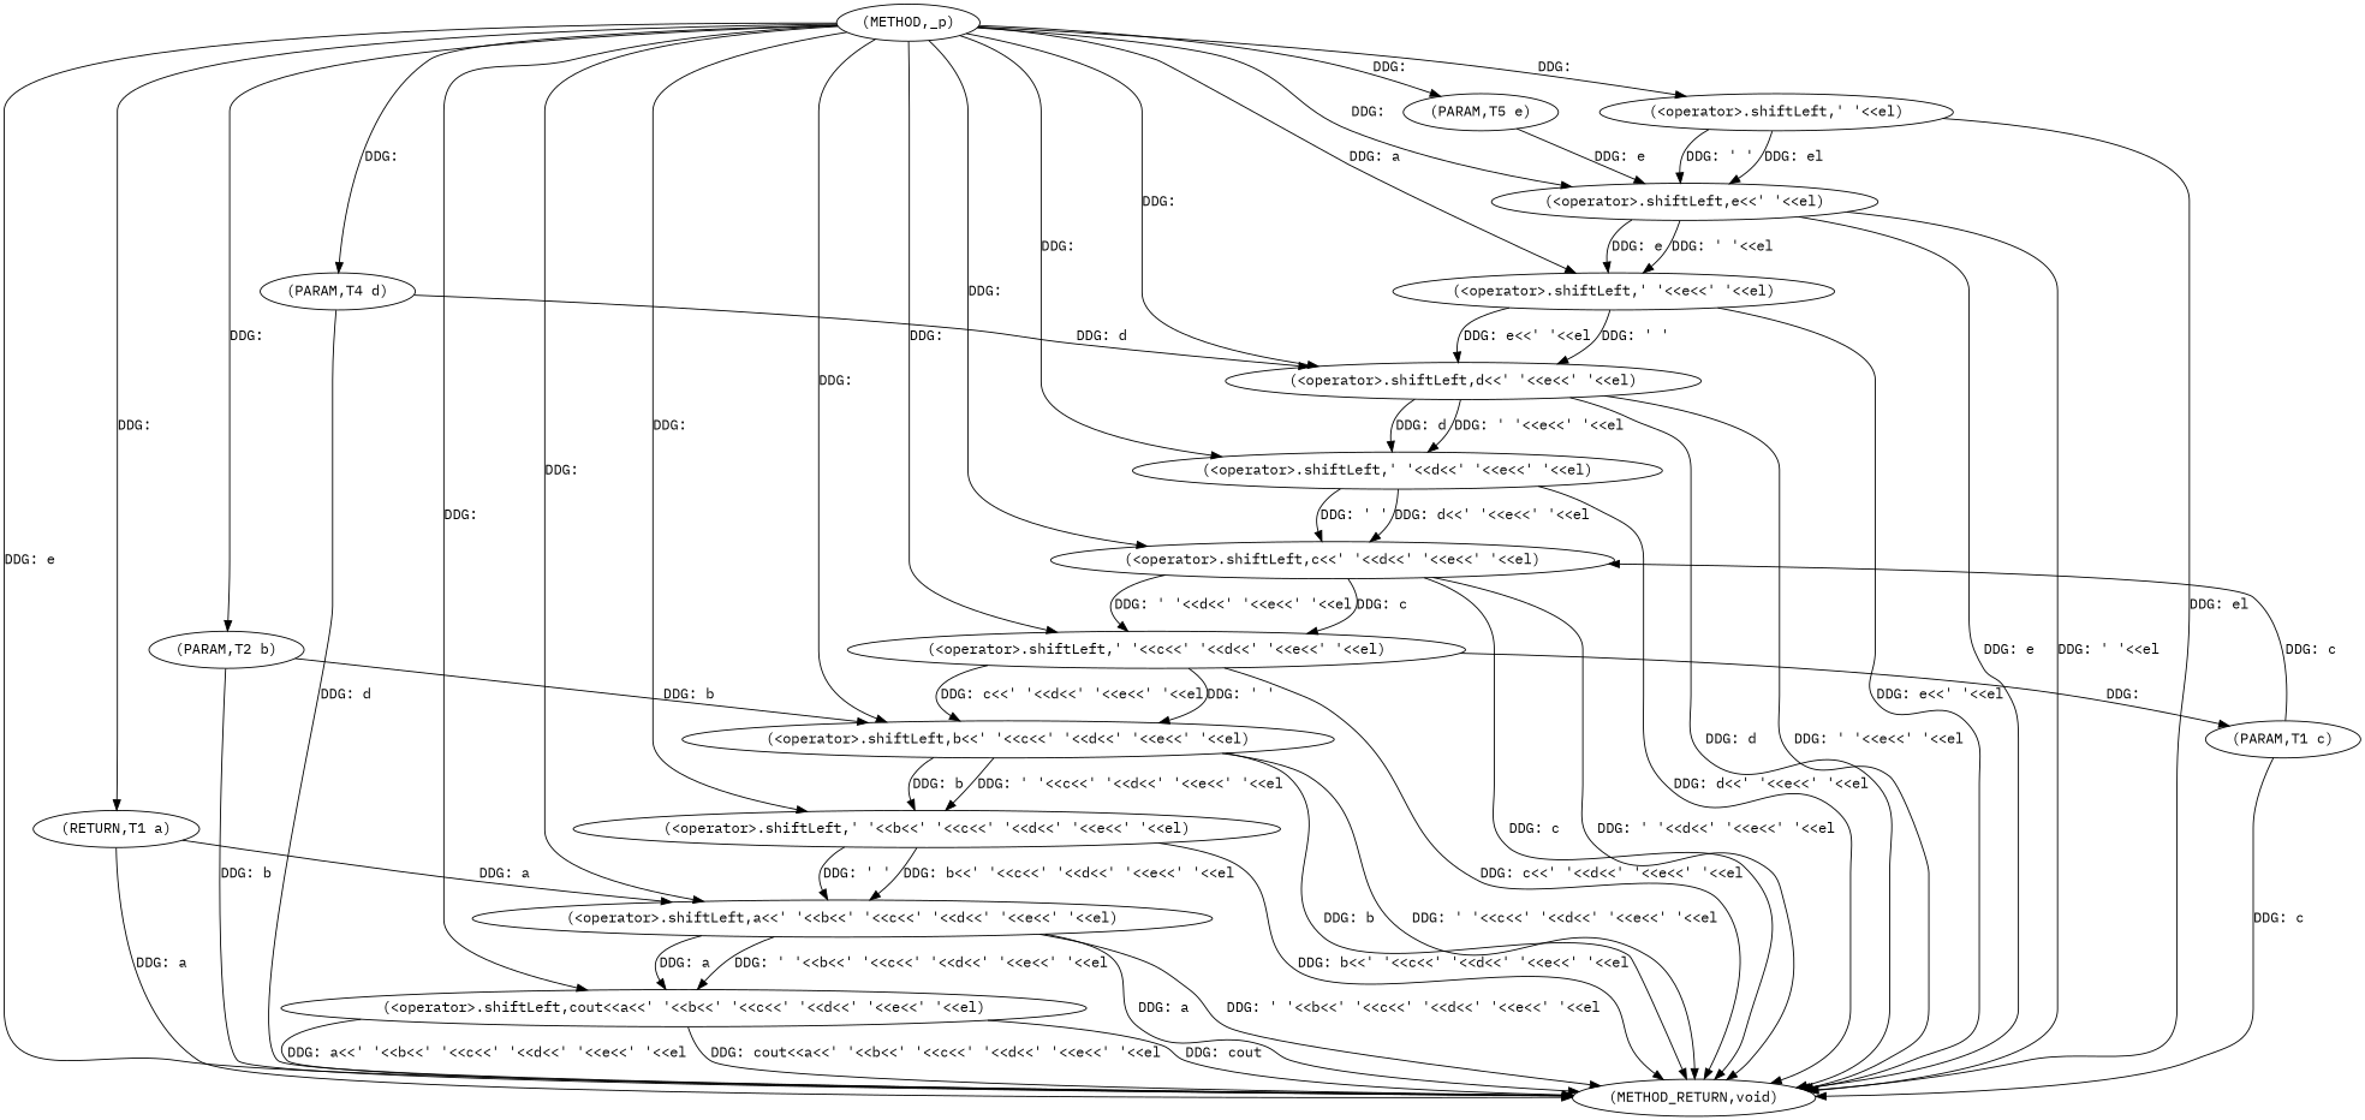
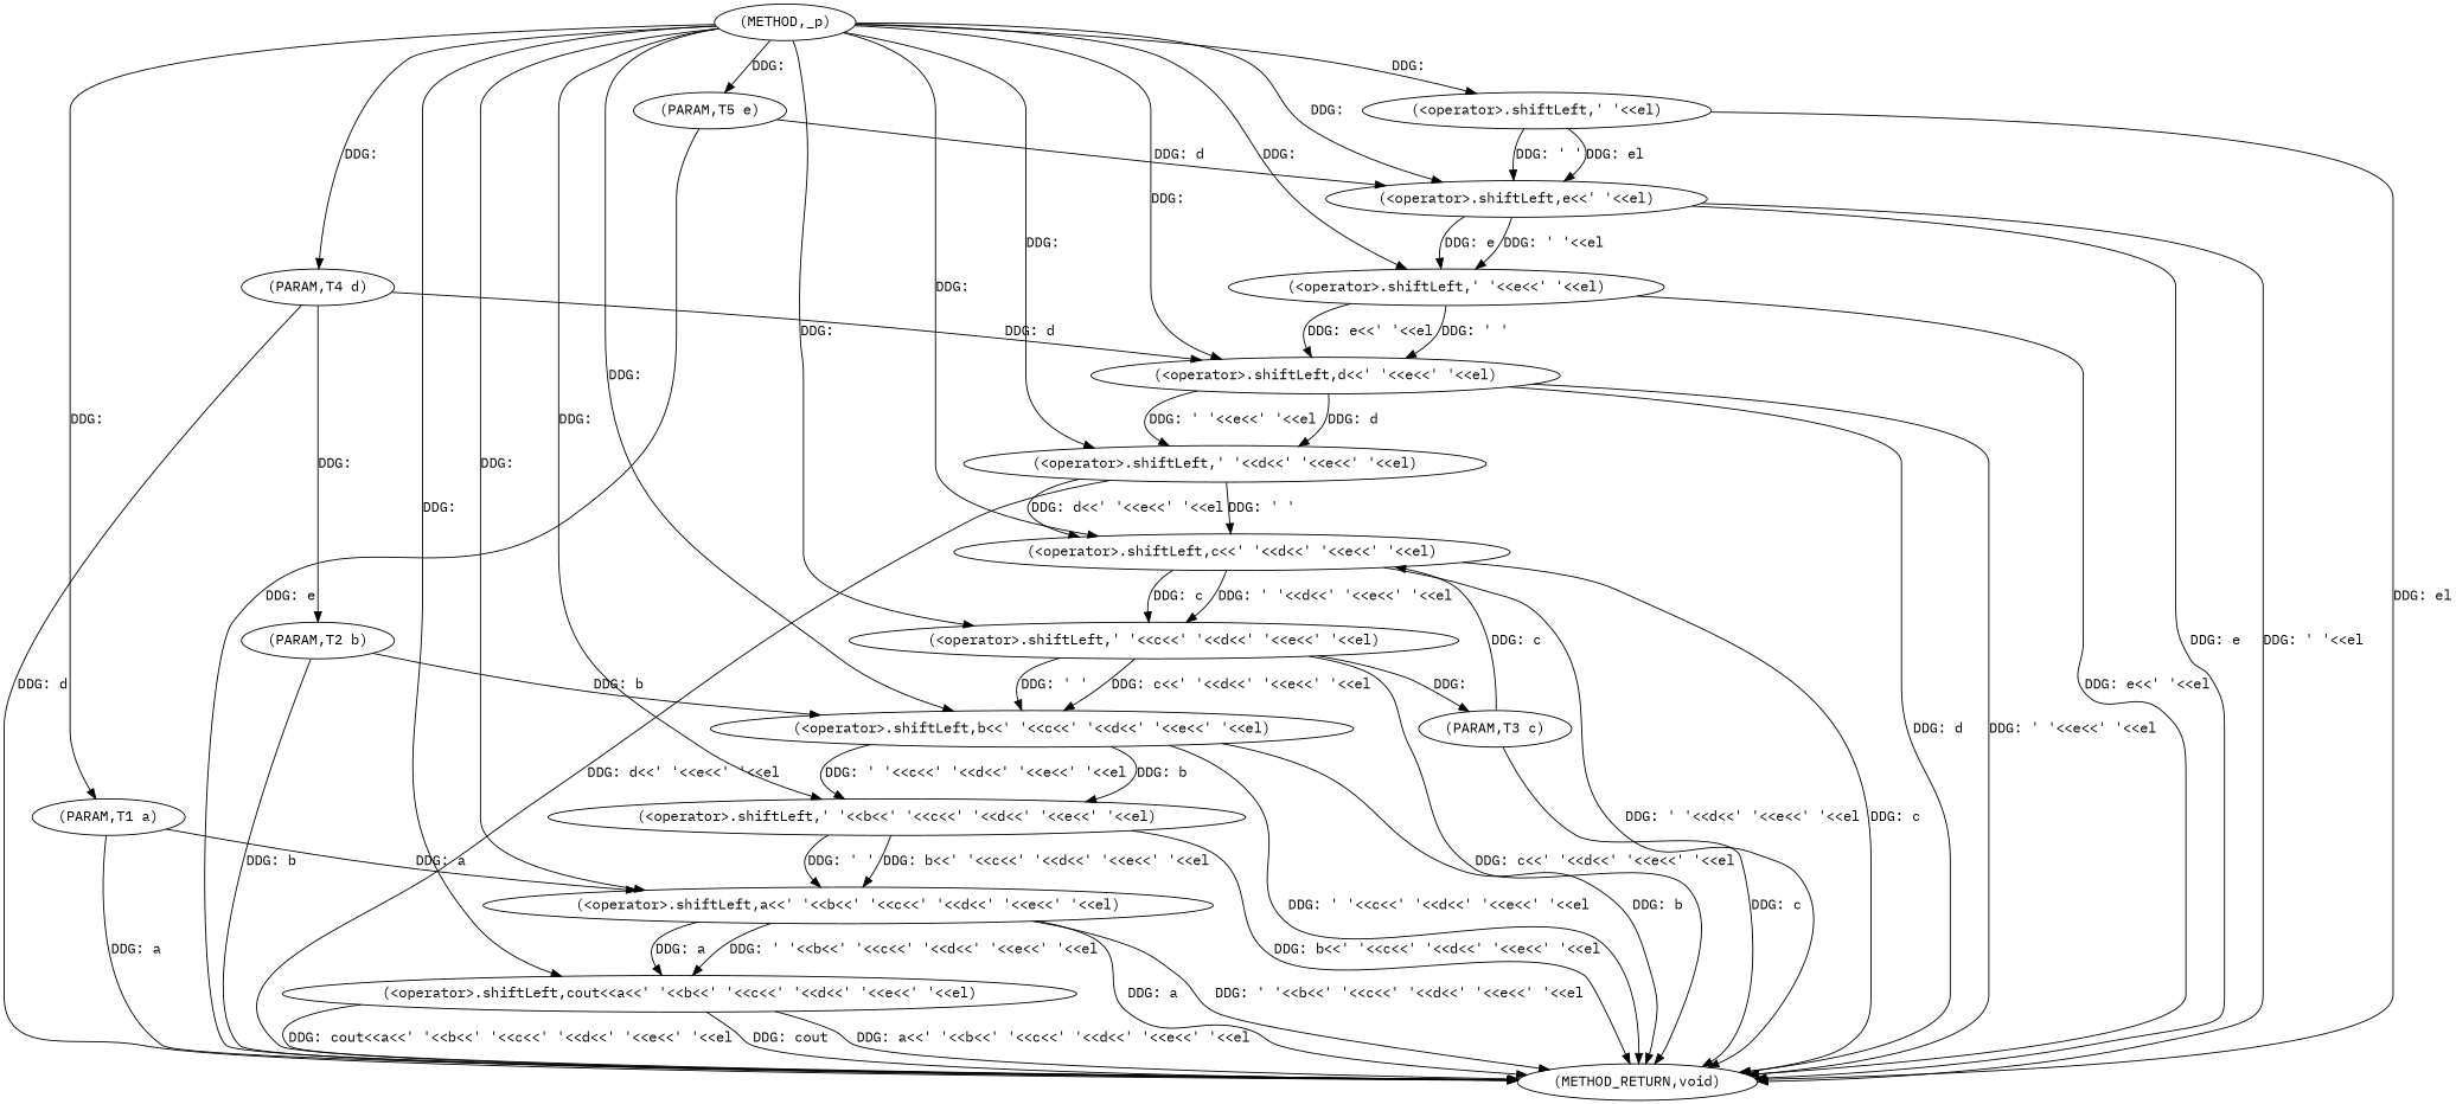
  digraph {
    fontname="IBM Plex Mono"
    node [fontname="IBM Plex Mono"]
    edge [fontname="IBM Plex Mono"]
    n1 [label="(METHOD,_p)"]
-   n2 [label="(RETURN,T1 a)"]
+   n2 [label="(PARAM,T1 a)"]
    n3 [label="(PARAM,T2 b)"]
    n4 [label="(PARAM,T4 d)"]
    n5 [label="(PARAM,T5 e)"]
    n6 [label="(<operator>.shiftLeft,cout<<a<<' '<<b<<' '<<c<<' '<<d<<' '<<e<<' '<<el)"]
    n7 [label="(<operator>.shiftLeft,a<<' '<<b<<' '<<c<<' '<<d<<' '<<e<<' '<<el)"]
    n8 [label="(<operator>.shiftLeft,' '<<b<<' '<<c<<' '<<d<<' '<<e<<' '<<el)"]
    n9 [label="(<operator>.shiftLeft,b<<' '<<c<<' '<<d<<' '<<e<<' '<<el)"]
    n10 [label="(<operator>.shiftLeft,' '<<c<<' '<<d<<' '<<e<<' '<<el)"]
    n11 [label="(<operator>.shiftLeft,c<<' '<<d<<' '<<e<<' '<<el)"]
    n12 [label="(<operator>.shiftLeft,' '<<d<<' '<<e<<' '<<el)"]
    n13 [label="(<operator>.shiftLeft,d<<' '<<e<<' '<<el)"]
    n14 [label="(<operator>.shiftLeft,' '<<e<<' '<<el)"]
    n15 [label="(<operator>.shiftLeft,e<<' '<<el)"]
    n16 [label="(<operator>.shiftLeft,' '<<el)"]
    n17 [label="(METHOD_RETURN,void)"]
-   n18 [label="(PARAM,T1 c)"]
+   n18 [label="(PARAM,T3 c)"]
    n1 -> n2 [label="DDG: "]
-   n1 -> n3 [label="DDG: "]
+   n4 -> n3 [label="DDG: "]
    n1 -> n4 [label="DDG: "]
    n1 -> n5 [label="DDG: "]
    n1 -> n6 [label="DDG: "]
    n1 -> n7 [label="DDG: "]
    n1 -> n8 [label="DDG: "]
    n1 -> n9 [label="DDG: "]
    n1 -> n10 [label="DDG: "]
    n1 -> n11 [label="DDG: "]
    n1 -> n12 [label="DDG: "]
    n1 -> n13 [label="DDG: "]
-   n1 -> n14 [label="DDG: a"]
+   n1 -> n14 [label="DDG: "]
    n1 -> n15 [label="DDG: "]
    n1 -> n16 [label="DDG: "]
    n2 -> n7 [label="DDG: a"]
    n2 -> n17 [label="DDG: a"]
    n3 -> n9 [label="DDG: b"]
    n3 -> n17 [label="DDG: b"]
    n4 -> n13 [label="DDG: d"]
    n4 -> n17 [label="DDG: d"]
-   n5 -> n15 [label="DDG: e"]
-   n1 -> n17 [label="DDG: e"]
+   n5 -> n15 [label="DDG: d"]
+   n5 -> n17 [label="DDG: e"]
    n6 -> n17 [label="DDG: a<<' '<<b<<' '<<c<<' '<<d<<' '<<e<<' '<<el"]
    n6 -> n17 [label="DDG: cout<<a<<' '<<b<<' '<<c<<' '<<d<<' '<<e<<' '<<el"]
    n6 -> n17 [label="DDG: cout"]
    n7 -> n6 [label="DDG: a"]
    n7 -> n6 [label="DDG: ' '<<b<<' '<<c<<' '<<d<<' '<<e<<' '<<el"]
    n7 -> n17 [label="DDG: a"]
    n7 -> n17 [label="DDG: ' '<<b<<' '<<c<<' '<<d<<' '<<e<<' '<<el"]
    n8 -> n7 [label="DDG: ' '"]
    n8 -> n7 [label="DDG: b<<' '<<c<<' '<<d<<' '<<e<<' '<<el"]
    n8 -> n17 [label="DDG: b<<' '<<c<<' '<<d<<' '<<e<<' '<<el"]
    n9 -> n8 [label="DDG: b"]
    n9 -> n8 [label="DDG: ' '<<c<<' '<<d<<' '<<e<<' '<<el"]
    n9 -> n17 [label="DDG: b"]
    n9 -> n17 [label="DDG: ' '<<c<<' '<<d<<' '<<e<<' '<<el"]
    n10 -> n9 [label="DDG: c<<' '<<d<<' '<<e<<' '<<el"]
    n10 -> n9 [label="DDG: ' '"]
    n10 -> n17 [label="DDG: c<<' '<<d<<' '<<e<<' '<<el"]
    n10 -> n18 [label="DDG: "]
    n11 -> n10 [label="DDG: ' '<<d<<' '<<e<<' '<<el"]
    n11 -> n10 [label="DDG: c"]
    n11 -> n17 [label="DDG: c"]
    n11 -> n17 [label="DDG: ' '<<d<<' '<<e<<' '<<el"]
    n12 -> n11 [label="DDG: ' '"]
    n12 -> n11 [label="DDG: d<<' '<<e<<' '<<el"]
    n12 -> n17 [label="DDG: d<<' '<<e<<' '<<el"]
    n13 -> n12 [label="DDG: d"]
    n13 -> n12 [label="DDG: ' '<<e<<' '<<el"]
    n13 -> n17 [label="DDG: d"]
    n13 -> n17 [label="DDG: ' '<<e<<' '<<el"]
    n14 -> n13 [label="DDG: e<<' '<<el"]
    n14 -> n13 [label="DDG: ' '"]
    n14 -> n17 [label="DDG: e<<' '<<el"]
    n15 -> n14 [label="DDG: e"]
    n15 -> n14 [label="DDG: ' '<<el"]
    n15 -> n17 [label="DDG: e"]
    n15 -> n17 [label="DDG: ' '<<el"]
    n16 -> n15 [label="DDG: ' '"]
    n16 -> n15 [label="DDG: el"]
    n16 -> n17 [label="DDG: el"]
    n18 -> n11 [label="DDG: c"]
    n18 -> n17 [label="DDG: c"]
  }
